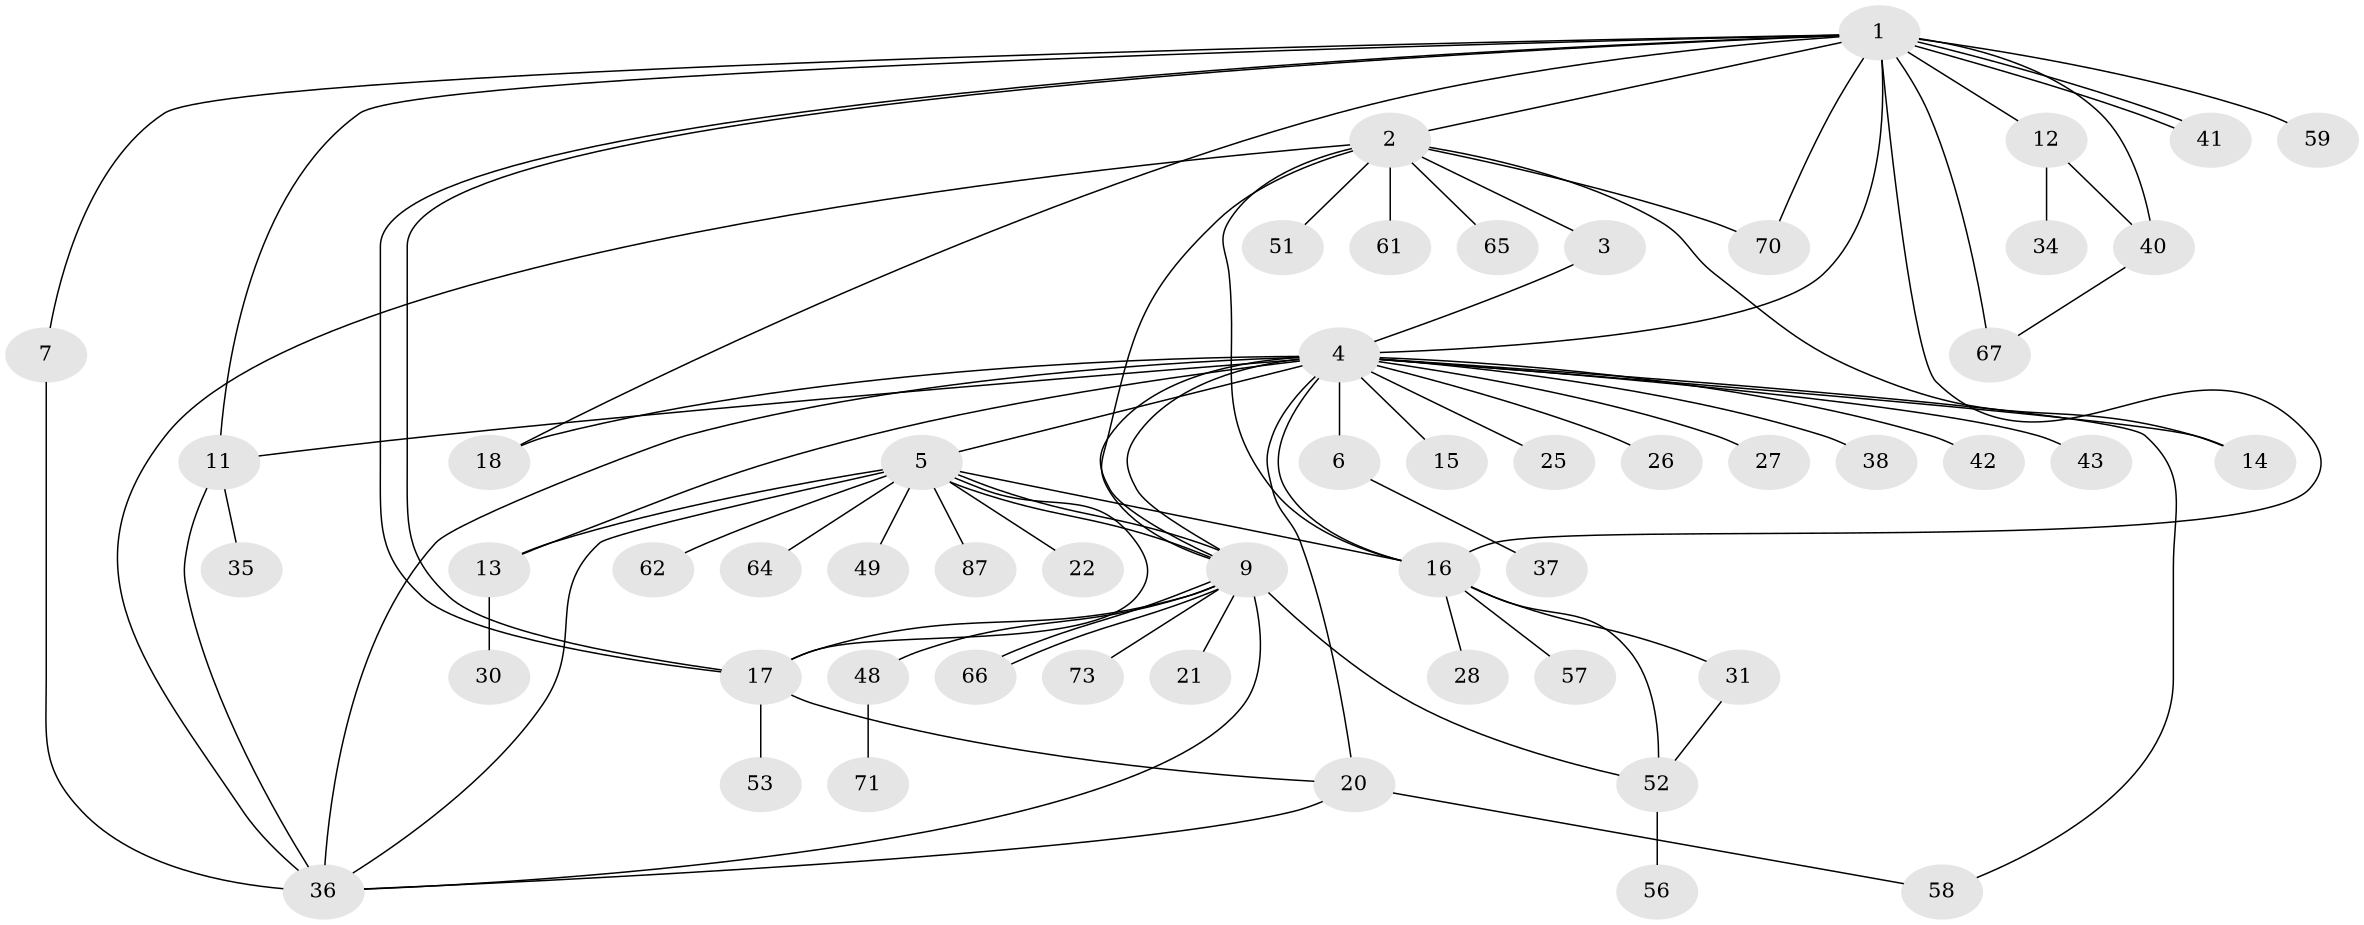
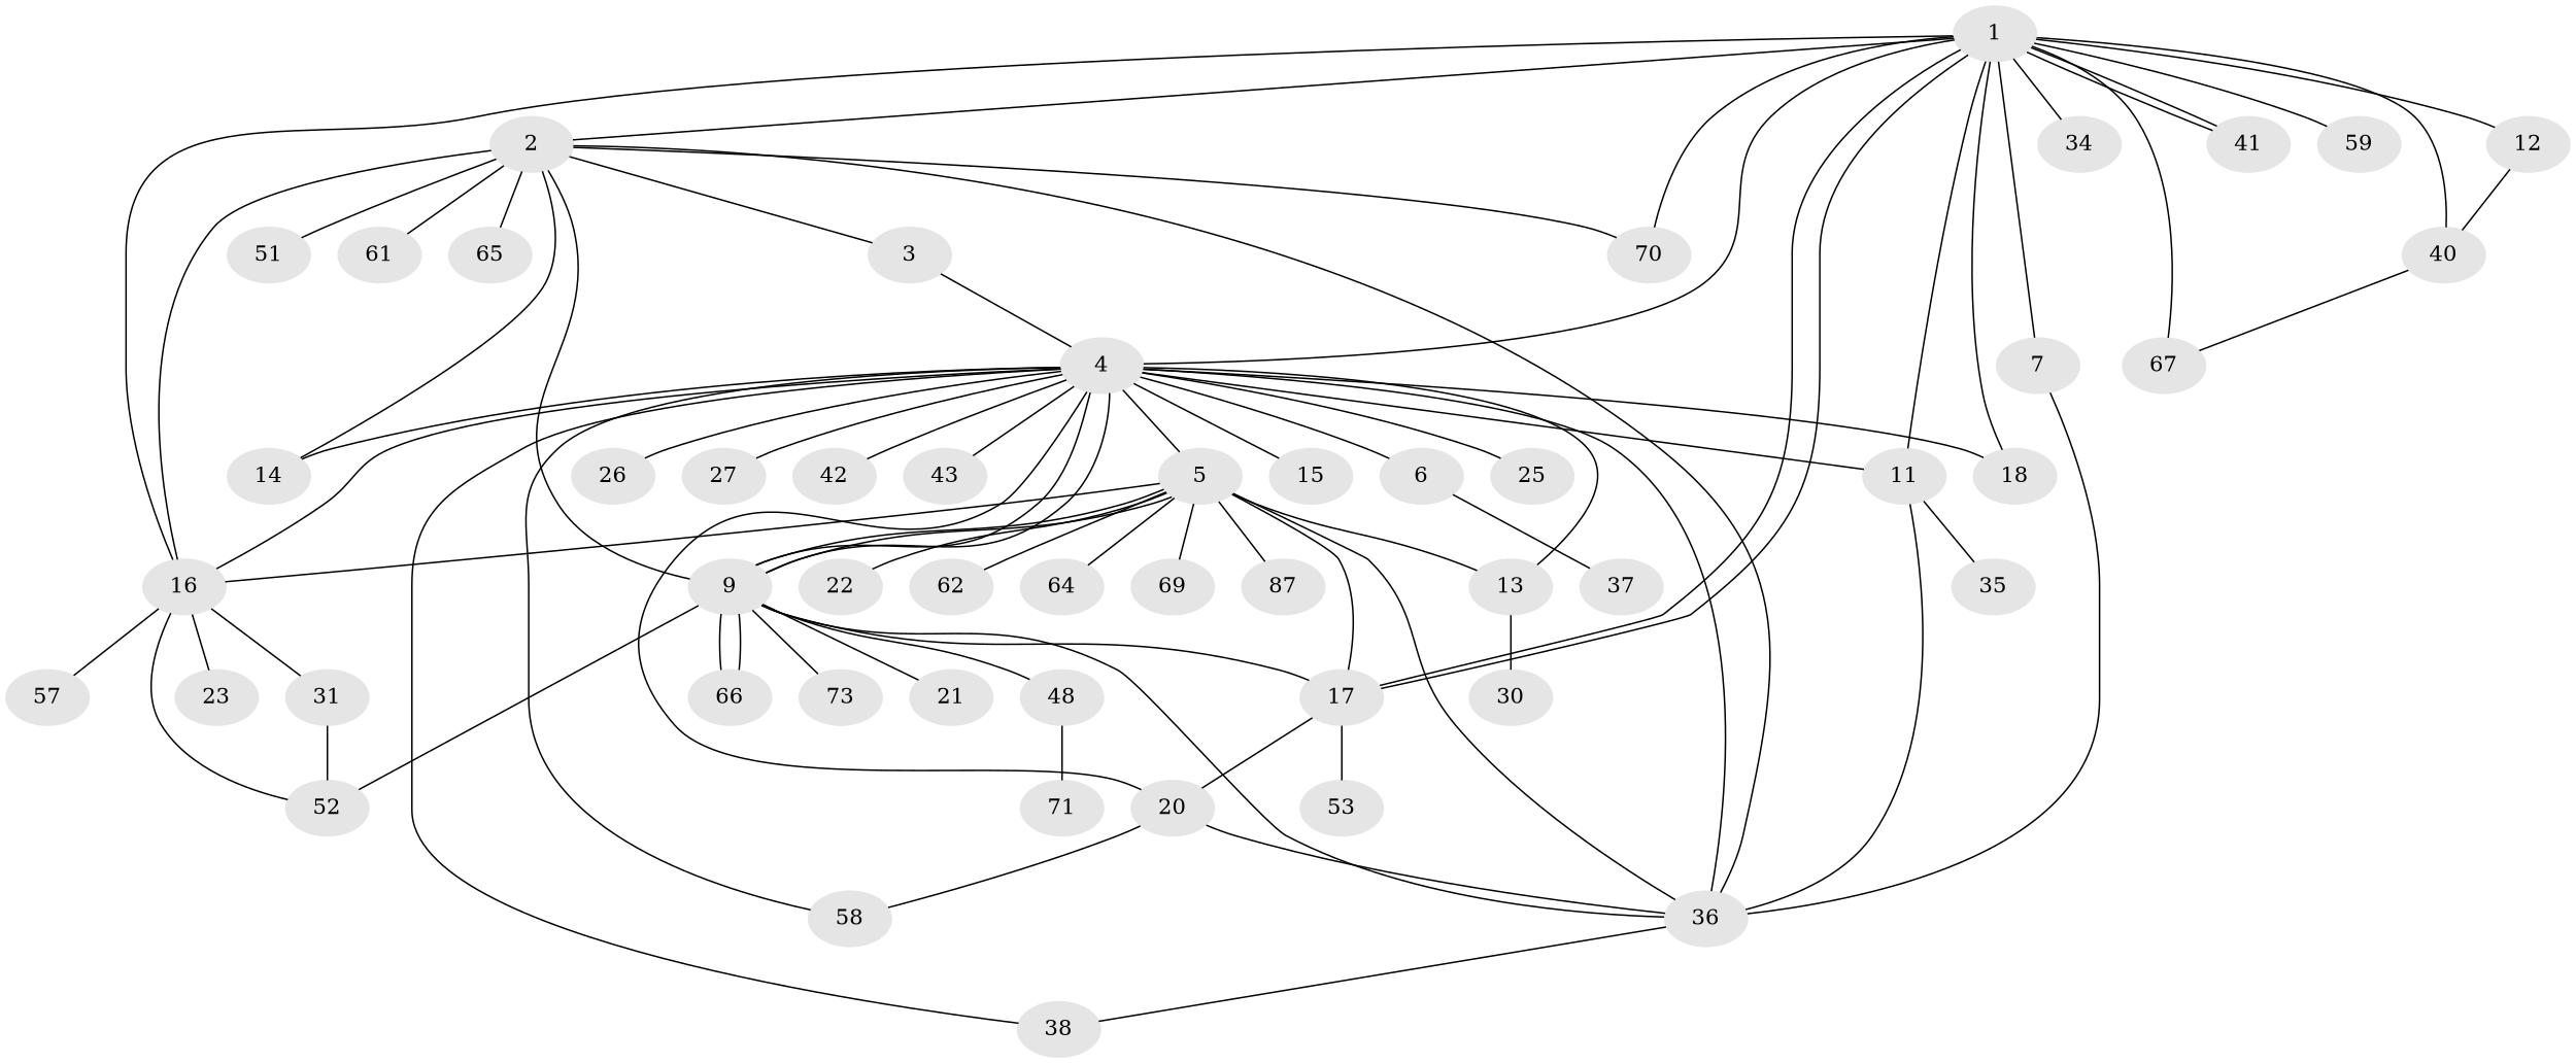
  graph {
    node [color=gray90 style=filled]
    1 [super="+8"]
    2 [super="+46"]
    4 [super="+74"]
    7
    11 [super="+75"]
    12 [super="+39"]
    16 [super="+23"]
    17 [super="+19"]
    18
    34
    40 [super="+50"]
    41
    59
    67 [super="+76"]
    70
    3
    9 [super="+60"]
    14 [super="+29"]
    36 [super="+47"]
    51
    61
    65
    5 [super="+10"]
    6 [super="+45"]
    13 [super="+24"]
    15 [super="+33"]
    20 [super="+63"]
    25
    26
    27 [super="+44"]
    38 [super="+54"]
    42 [super="+72"]
    43
    58
    35
    52 [super="+68"]
-   28
+   28 [label=23]
    31 [super="+32"]
    57
    53
    21
    48 [super="+55"]
    66
    73
    22 [super="+49"]
    62
    64
-   69 [label=49]
+   69
    n49 [label=87]
    37
    30
    71
-   56
    1 -- 2
    1 -- 4
    1 -- 7
    1 -- 11
    1 -- 12
    1 -- 16
    1 -- 17
    1 -- 17
    1 -- 18
-   12 -- 34
+   1 -- 34
    1 -- 40
    1 -- 41
    1 -- 41
    1 -- 59
    1 -- 67 [weight=2]
    1 -- 70
    2 -- 16 [weight=2]
    2 -- 70
    2 -- 3
    2 -- 9
    2 -- 14
    2 -- 36
    2 -- 51
    2 -- 61 [weight=2]
    2 -- 65
    4 -- 11
    4 -- 16
    4 -- 18
    4 -- 9 [weight=2]
    4 -- 9
    4 -- 14
    4 -- 36 [weight=2]
    4 -- 5
    4 -- 6
    4 -- 13
    4 -- 15
    4 -- 20
    4 -- 25
    4 -- 26
    4 -- 27
    4 -- 38
    4 -- 42
    4 -- 43
    4 -- 58
    7 -- 36
    11 -- 36
    11 -- 35
    12 -- 40
    16 -- 52
    16 -- 28
    16 -- 31
    16 -- 57
    17 -- 20
    17 -- 53
    40 -- 67
    3 -- 4
    9 -- 17
    9 -- 36
    9 -- 52
    9 -- 21
    9 -- 48
    9 -- 66
    9 -- 66
    9 -- 73
+   36 -- 38
    5 -- 16
    5 -- 17
    5 -- 9
    5 -- 9
    5 -- 36
    5 -- 13
    5 -- 22
    5 -- 62
    5 -- 64
    5 -- 69
    5 -- n49
    6 -- 37
    13 -- 30
    20 -- 36
    20 -- 58
-   52 -- 56
    31 -- 52
    48 -- 71
  }
